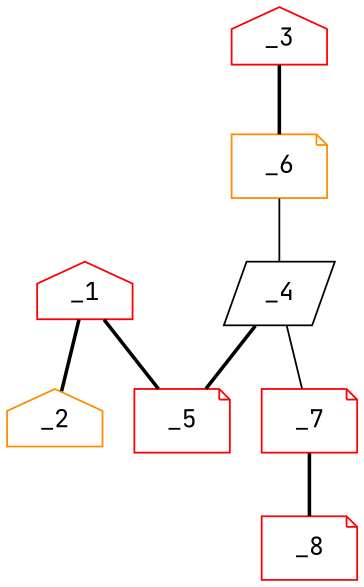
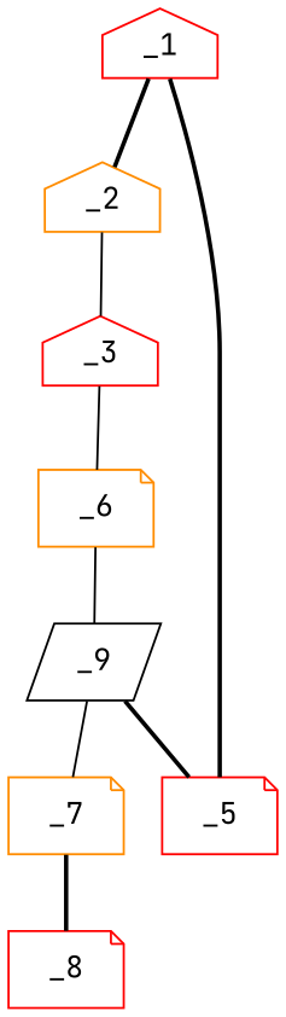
  graph {
    fontname="JetBrains Mono"
    node [charge=0 chem=1 color=red fontname="JetBrains Mono" shape=note symbol="C  " x=3.7601 y=-1.5194]
    edge [fontname="JetBrains Mono" style=bold valence=1]
    _1 [shape=house x=4.2601]
    _2 [color=darkorange shape=house x=3.2601]
    _5 [x=4.5691 y=-0.5684]
    _3 [shape=house x=2.9511 y=-0.5684]
    _6 [chem=2 color=darkorange symbol="O  " x=2 y=-0.2593]
-   _4 [color=black shape=parallelogram y=0.0194]
-   _7 [y=1.0194]
+   _4 [color=black shape=parallelogram y=0.0194 label=_9]
+   _7 [color=darkorange y=1.0194]
    _8 [chem=2 symbol="O  " x=4.6261 y=1.5194]
    _1 -- _2
    _1 -- _5
-   _3 -- _6
+   _2 -- _3 [style=solid]
+   _3 -- _6 [style=solid]
    _6 -- _4 [style=solid]
    _4 -- _5
    _4 -- _7 [style=solid]
    _7 -- _8
  }
